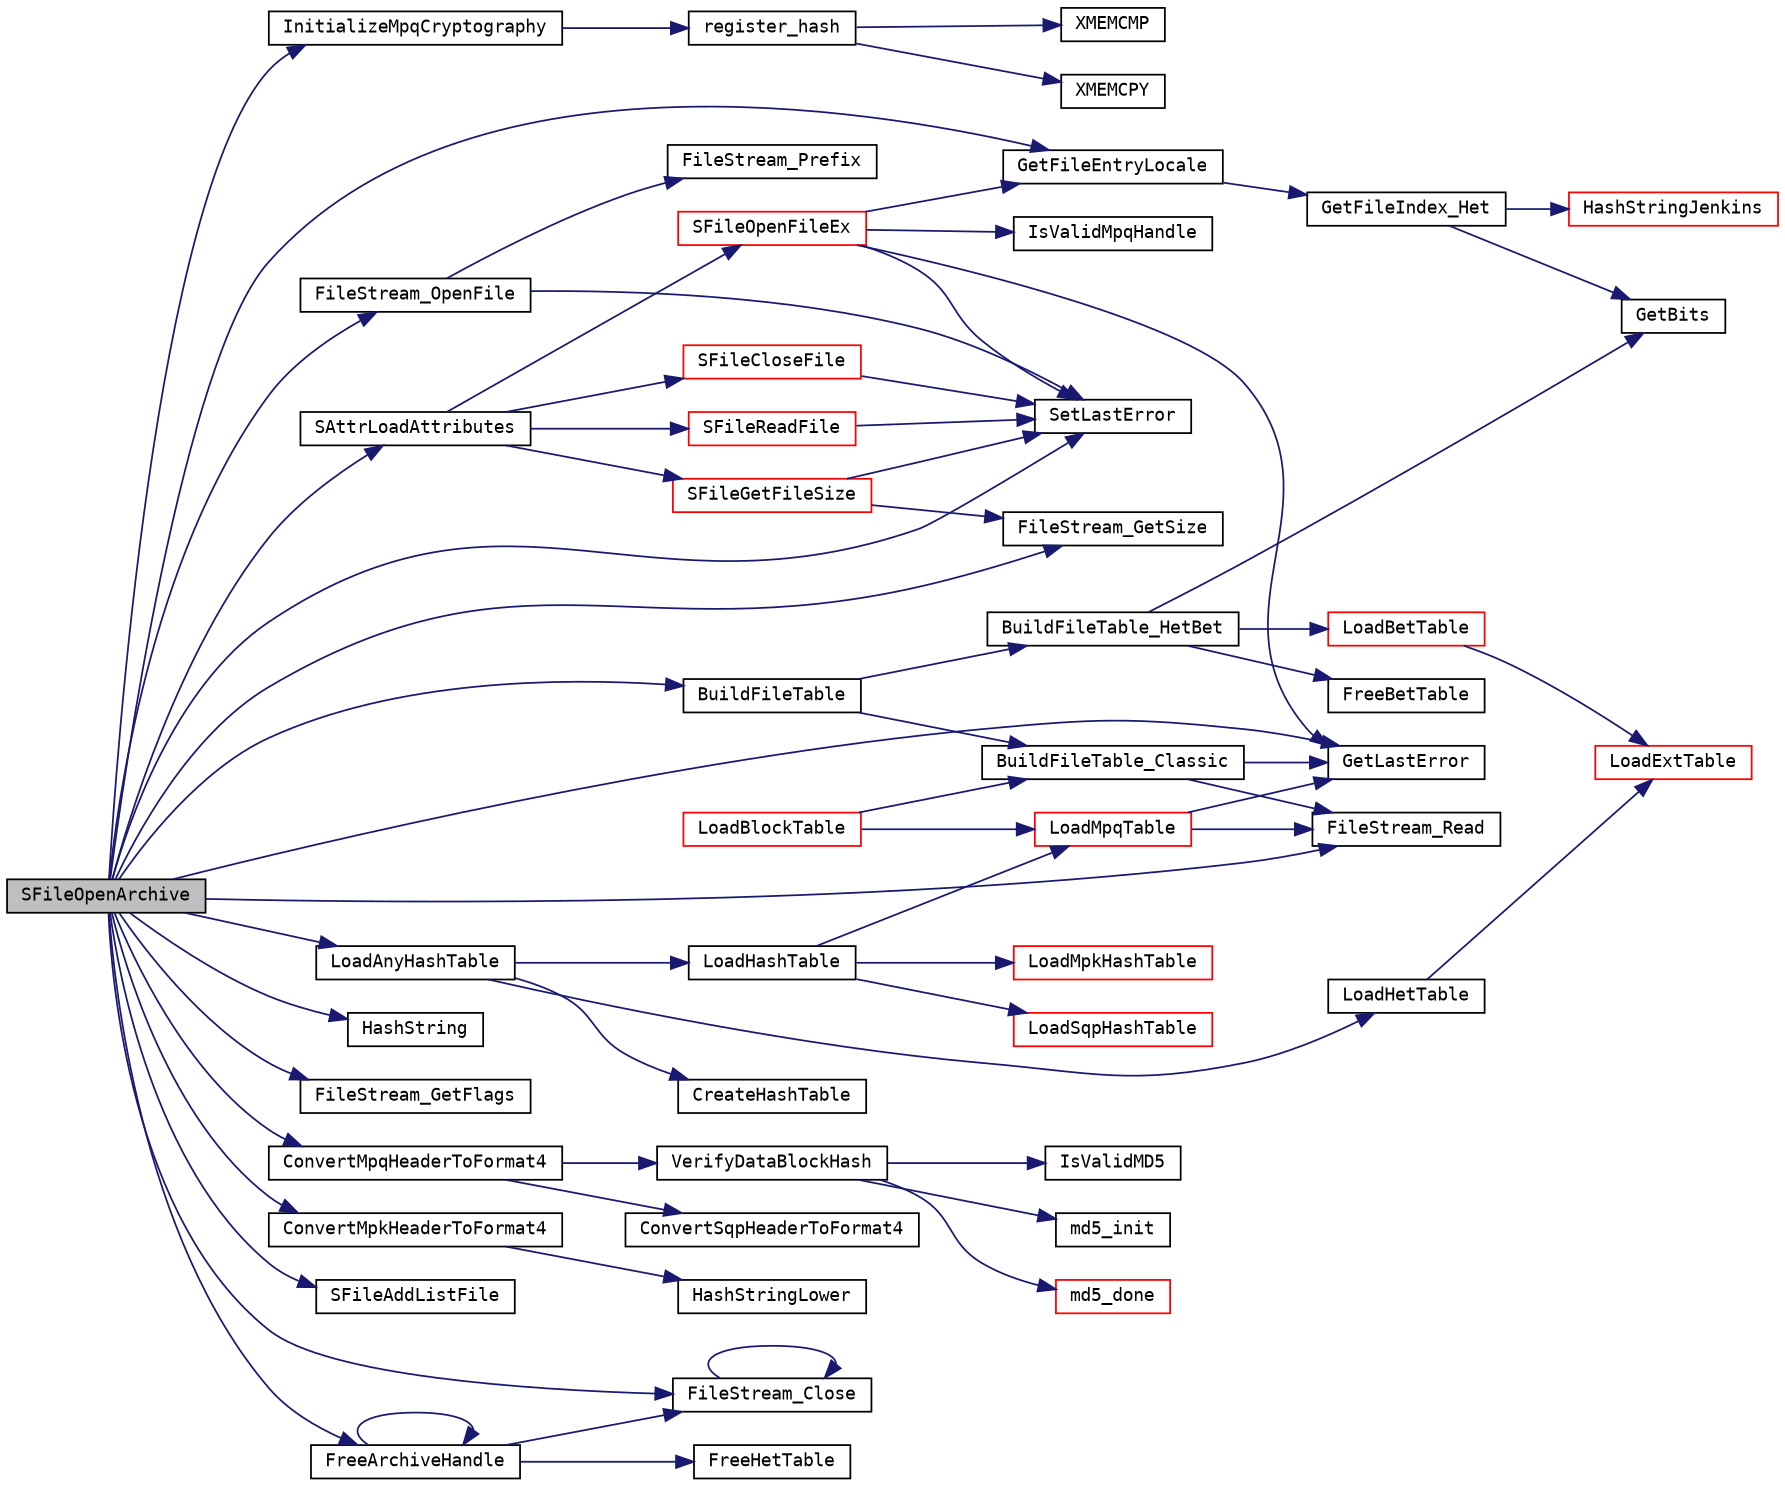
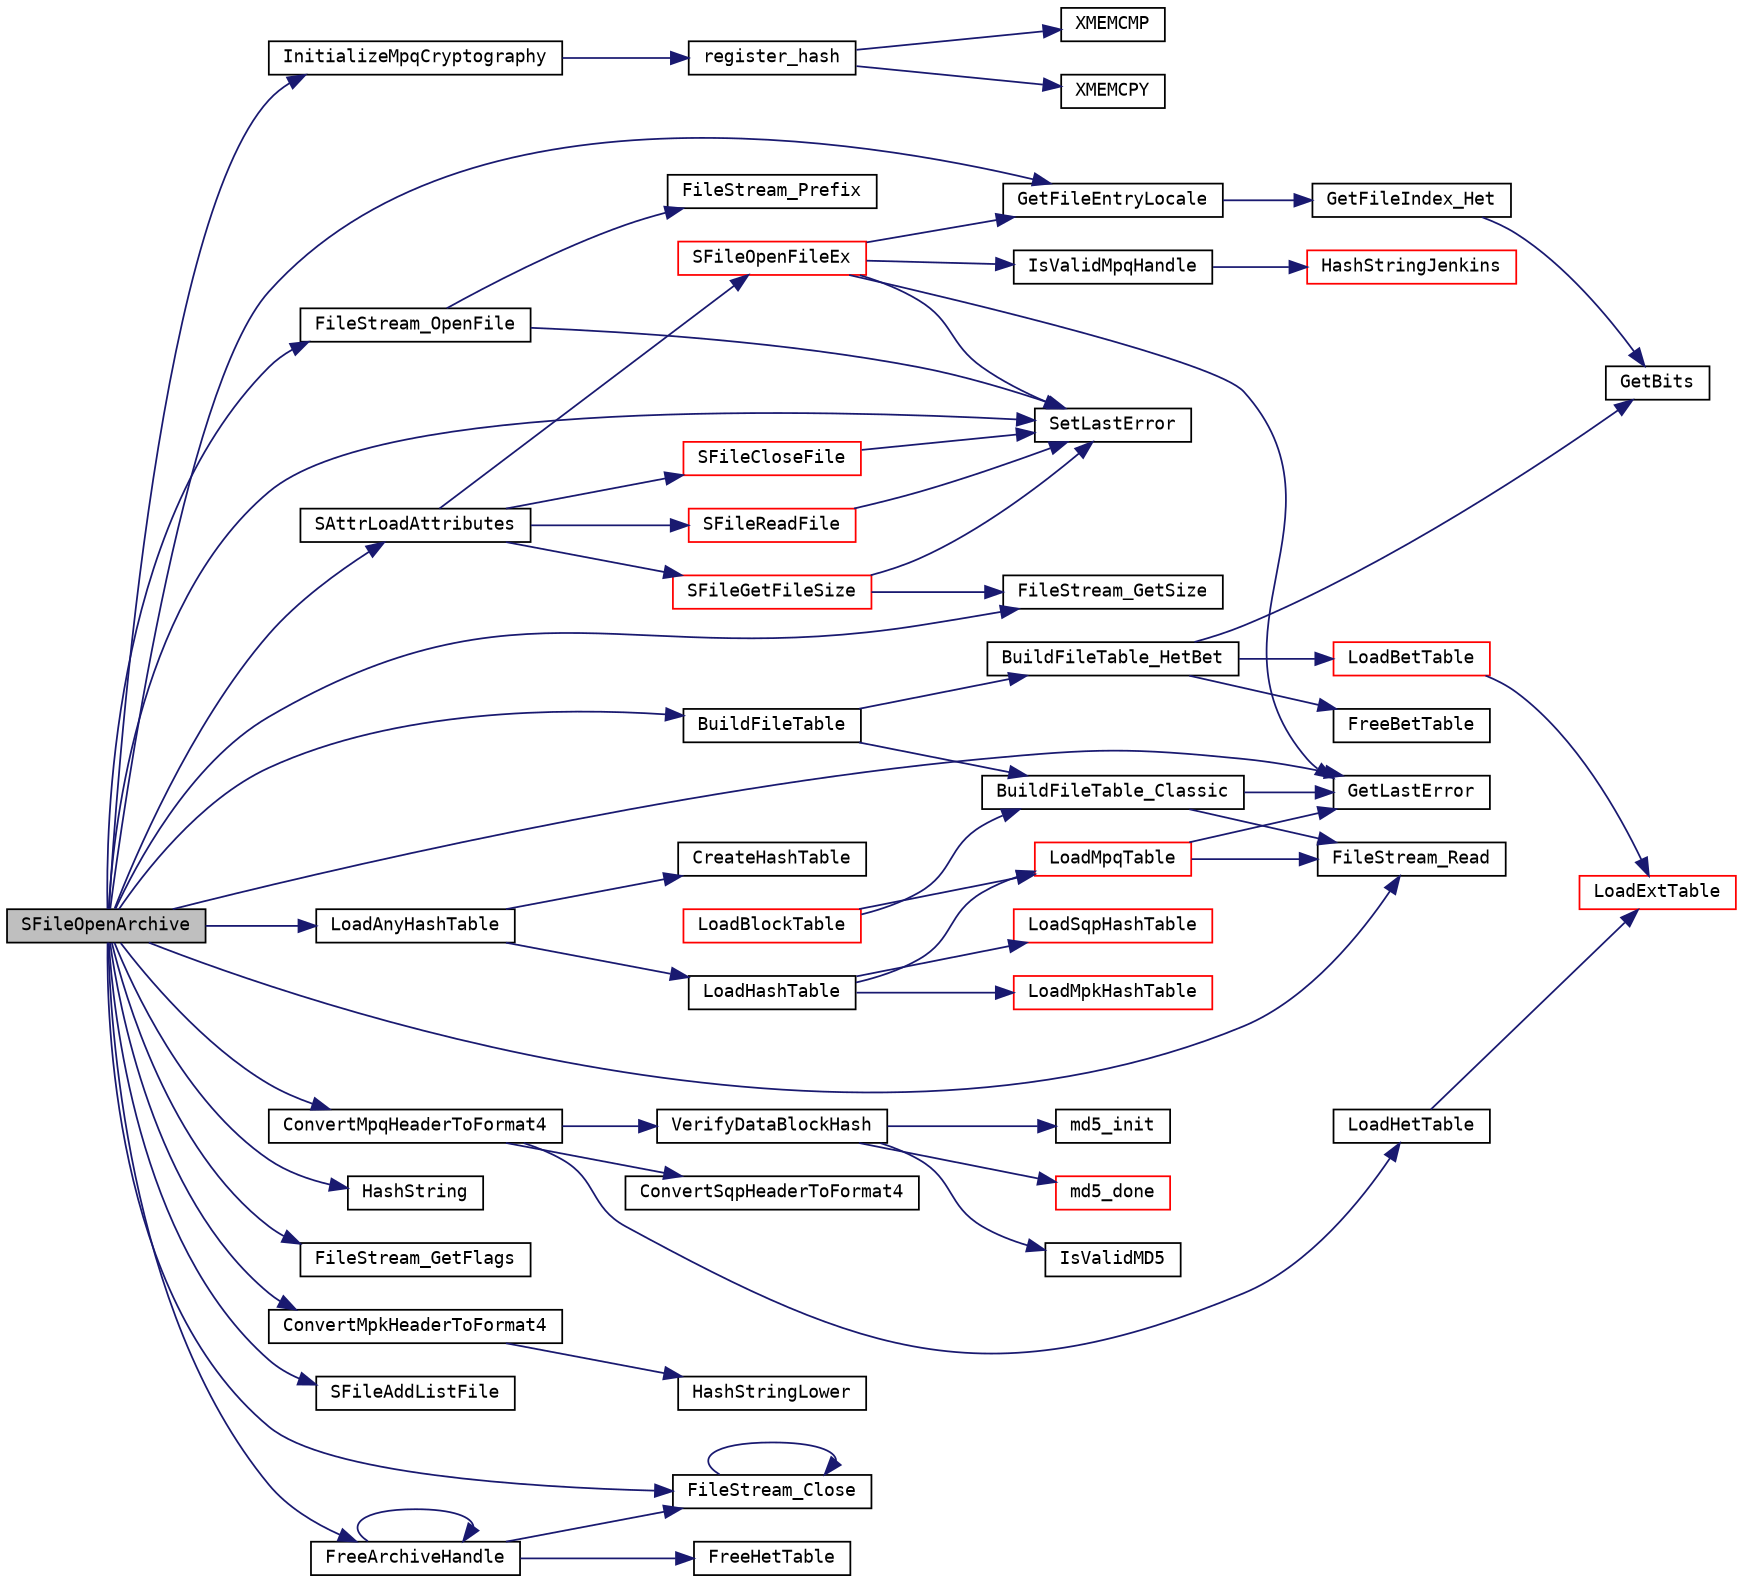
  digraph {
    fontname="DejaVu Sans Mono"
    rankdir=LR
    node [color=black fillcolor=white fontname="DejaVu Sans Mono" fontsize=10 shape=record style=filled]
    edge [color=midnightblue fontname="DejaVu Sans Mono" fontsize=10 labelfontname=Helvetica labelfontsize=10 style=solid]
    n1 [fillcolor=grey75 fontcolor=black height=0.2 label=SFileOpenArchive width=0.4]
    n2 [height=0.2 label=InitializeMpqCryptography width=0.4]
    n3 [height=0.2 label=FileStream_OpenFile width=0.4]
    n4 [height=0.2 label=SetLastError width=0.4]
    n5 [height=0.2 label=GetLastError width=0.4]
    n6 [height=0.2 label=FileStream_GetSize width=0.4]
    n7 [height=0.2 label=HashString width=0.4]
    n8 [height=0.2 label=FileStream_GetFlags width=0.4]
    n9 [height=0.2 label=FileStream_Read width=0.4]
    n10 [height=0.2 label=ConvertMpqHeaderToFormat4 width=0.4]
    n11 [height=0.2 label=ConvertMpkHeaderToFormat4 width=0.4]
    n12 [height=0.2 label=LoadAnyHashTable width=0.4]
    n13 [height=0.2 label=BuildFileTable width=0.4]
    n14 [height=0.2 label=GetFileEntryLocale width=0.4]
    n15 [height=0.2 label=SFileAddListFile width=0.4]
    n16 [height=0.2 label=SAttrLoadAttributes width=0.4]
    n17 [height=0.2 label=FileStream_Close width=0.4]
    n18 [height=0.2 label=FreeArchiveHandle width=0.4]
    n19 [height=0.2 label=register_hash width=0.4]
    n20 [height=0.2 label=FileStream_Prefix width=0.4]
    n21 [height=0.2 label=VerifyDataBlockHash width=0.4]
    n22 [height=0.2 label=ConvertSqpHeaderToFormat4 width=0.4]
    n23 [height=0.2 label=HashStringLower width=0.4]
    n24 [height=0.2 label=CreateHashTable width=0.4]
    n25 [height=0.2 label=LoadHetTable width=0.4]
    n26 [height=0.2 label=LoadHashTable width=0.4]
    n27 [height=0.2 label=BuildFileTable_HetBet width=0.4]
    n28 [height=0.2 label=BuildFileTable_Classic width=0.4]
    n29 [height=0.2 label=GetFileIndex_Het width=0.4]
    n30 [color=red height=0.2 label=SFileOpenFileEx width=0.4]
    n31 [color=red height=0.2 label=SFileGetFileSize width=0.4]
    n32 [color=red height=0.2 label=SFileReadFile width=0.4]
    n33 [color=red height=0.2 label=SFileCloseFile width=0.4]
    n34 [height=0.2 label=FreeHetTable width=0.4]
    n35 [height=0.2 label=XMEMCMP width=0.4]
    n36 [height=0.2 label=XMEMCPY width=0.4]
    n37 [height=0.2 label=IsValidMD5 width=0.4]
    n38 [height=0.2 label=md5_init width=0.4]
    n39 [color=red height=0.2 label=md5_done width=0.4]
    n40 [color=red height=0.2 label=LoadExtTable width=0.4]
    n41 [color=red height=0.2 label=LoadMpqTable width=0.4]
    n42 [color=red height=0.2 label=LoadSqpHashTable width=0.4]
    n43 [color=red height=0.2 label=LoadMpkHashTable width=0.4]
    n44 [color=red height=0.2 label=LoadBetTable width=0.4]
    n45 [height=0.2 label=GetBits width=0.4]
    n46 [height=0.2 label=FreeBetTable width=0.4]
    n47 [color=red height=0.2 label=LoadBlockTable width=0.4]
    n48 [color=red height=0.2 label=HashStringJenkins width=0.4]
    n49 [height=0.2 label=IsValidMpqHandle width=0.4]
    n1 -> n2
    n1 -> n3
    n1 -> n4
    n1 -> n5
    n1 -> n6
    n1 -> n7
    n1 -> n8
    n1 -> n9
    n1 -> n10
    n1 -> n11
    n1 -> n12
    n1 -> n13
    n1 -> n14
    n1 -> n15
    n1 -> n16
    n1 -> n17
    n1 -> n18
    n2 -> n19
    n3 -> n4
    n3 -> n20
    n10 -> n21
    n10 -> n22
    n11 -> n23
    n12 -> n24
-   n12 -> n25
+   n10 -> n25
    n12 -> n26
    n13 -> n27
    n13 -> n28
    n14 -> n29
    n16 -> n30
    n16 -> n31
    n16 -> n32
    n16 -> n33
    n17 -> n17
    n18 -> n17
    n18 -> n18
    n18 -> n34
    n19 -> n35
    n19 -> n36
    n21 -> n37
    n21 -> n38
    n21 -> n39
    n25 -> n40
    n26 -> n41
    n26 -> n42
    n26 -> n43
    n27 -> n44
    n27 -> n45
    n27 -> n46
    n28 -> n5
    n28 -> n9
    n29 -> n45
-   n29 -> n48
+   n49 -> n48
    n30 -> n4
    n30 -> n5
    n30 -> n14
    n30 -> n49
    n31 -> n4
    n31 -> n6
    n32 -> n4
    n33 -> n4
    n41 -> n5
    n41 -> n9
    n44 -> n40
    n47 -> n28
    n47 -> n41
  }
